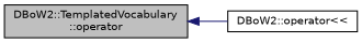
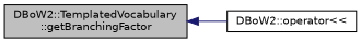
  digraph {
    rankdir=LR
    node [color=black fontname=Helvetica fontsize=10 shape=record style=filled]
-   n1 [fillcolor=grey75 fontcolor=black height=0.2 label="DBoW2::TemplatedVocabulary\l::operator" width=0.4]
+   n1 [fillcolor=grey75 fontcolor=black height=0.2 label="DBoW2::TemplatedVocabulary\l::getBranchingFactor" width=0.4]
    n2 [fillcolor=white height=0.2 label="DBoW2::operator\<\<" width=0.4]
    n1 -> n2 [color=midnightblue dir=back fontname=Helvetica fontsize=10 labelfontname=Helvetica labelfontsize=10 style=solid]
  }
